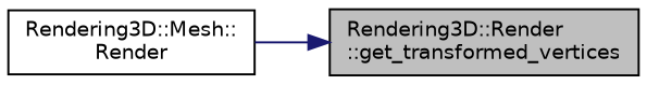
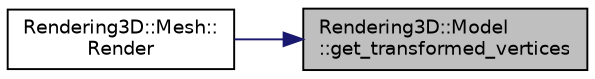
  digraph {
    rankdir=RL
    node [color=black fontname=Helvetica fontsize=10 shape=record style=filled]
-   n1 [fillcolor=grey75 fontcolor=black height=0.2 label="Rendering3D::Render\l::get_transformed_vertices" width=0.4]
+   n1 [fillcolor=grey75 fontcolor=black height=0.2 label="Rendering3D::Model\l::get_transformed_vertices" width=0.4]
    n2 [fillcolor=white height=0.2 label="Rendering3D::Mesh::\lRender" width=0.4]
    n1 -> n2 [color=midnightblue dir=back fontname=Helvetica fontsize=10 labelfontname=Helvetica labelfontsize=10 style=solid]
  }
